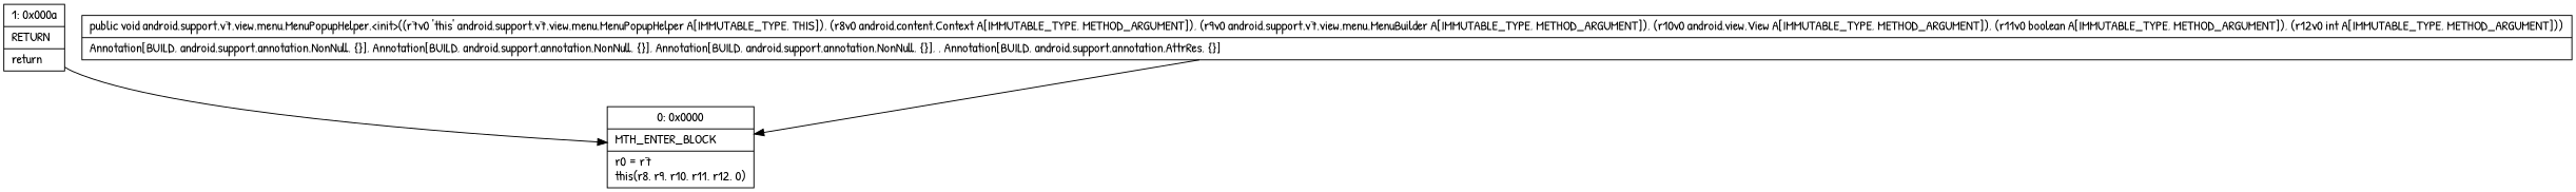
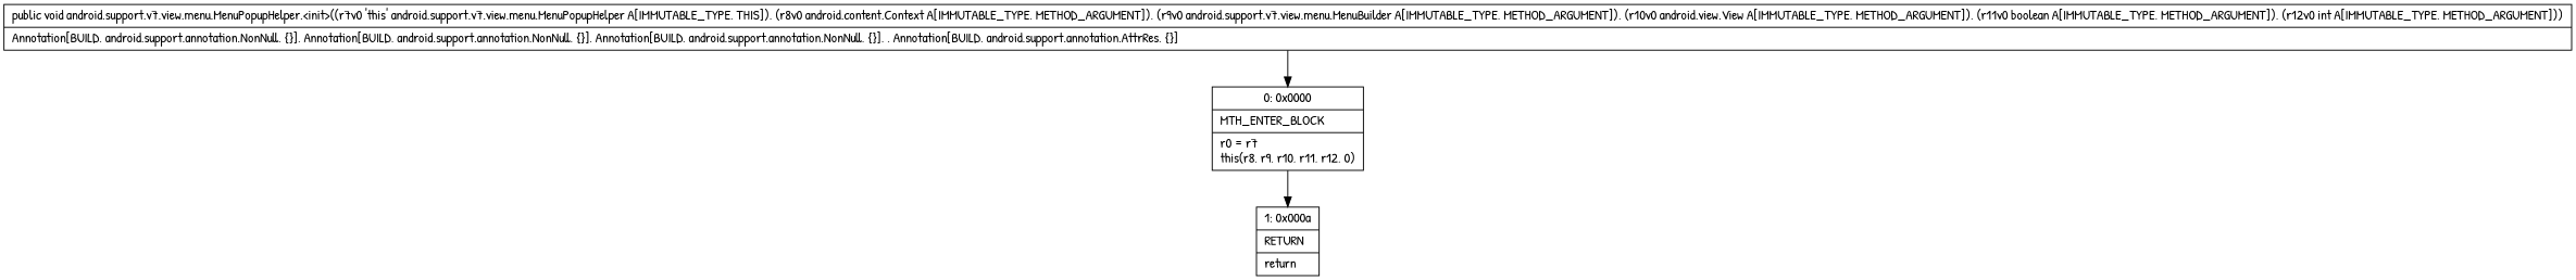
  digraph {
    fontname="Patrick Hand"
    node [shape=record fontname="Patrick Hand"]
    edge [fontname="Patrick Hand"]
    n1 [label="{0\:\ 0x0000|MTH_ENTER_BLOCK\l|r0 = r7\lthis(r8, r9, r10, r11, r12, 0)\l}"]
    n2 [label="{1\:\ 0x000a|RETURN\l|return\l}"]
    n3 [label="{public void android.support.v7.view.menu.MenuPopupHelper.\<init\>((r7v0 'this' android.support.v7.view.menu.MenuPopupHelper A[IMMUTABLE_TYPE, THIS]), (r8v0 android.content.Context A[IMMUTABLE_TYPE, METHOD_ARGUMENT]), (r9v0 android.support.v7.view.menu.MenuBuilder A[IMMUTABLE_TYPE, METHOD_ARGUMENT]), (r10v0 android.view.View A[IMMUTABLE_TYPE, METHOD_ARGUMENT]), (r11v0 boolean A[IMMUTABLE_TYPE, METHOD_ARGUMENT]), (r12v0 int A[IMMUTABLE_TYPE, METHOD_ARGUMENT]))  | Annotation[BUILD, android.support.annotation.NonNull, \{\}], Annotation[BUILD, android.support.annotation.NonNull, \{\}], Annotation[BUILD, android.support.annotation.NonNull, \{\}], , Annotation[BUILD, android.support.annotation.AttrRes, \{\}]\l}"]
-   n2 -> n1
+   n1 -> n2
    n3 -> n1
  }
